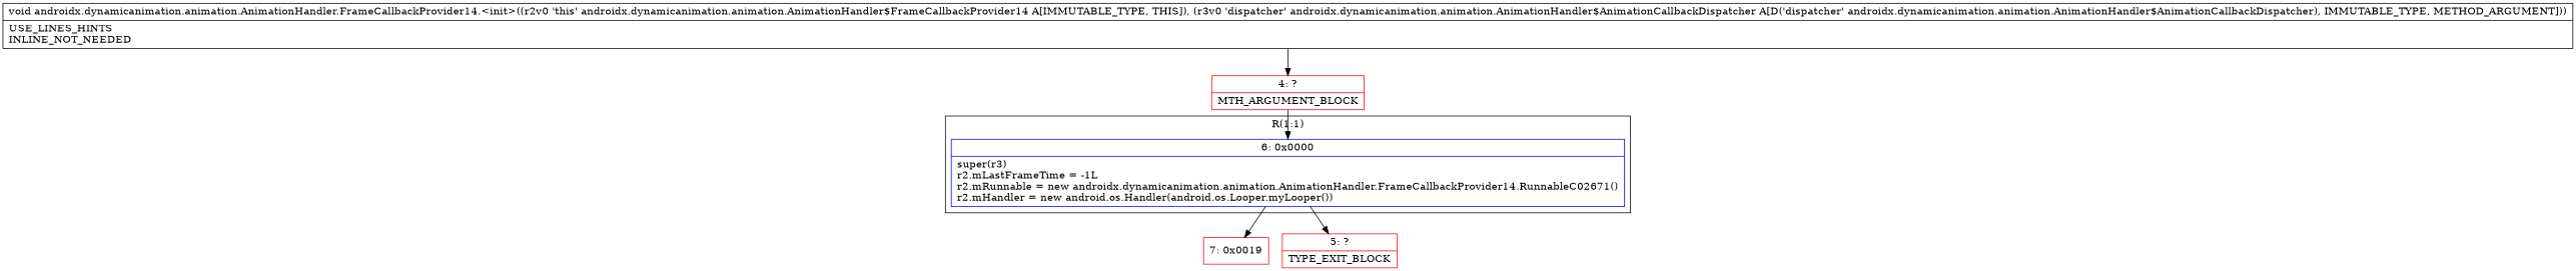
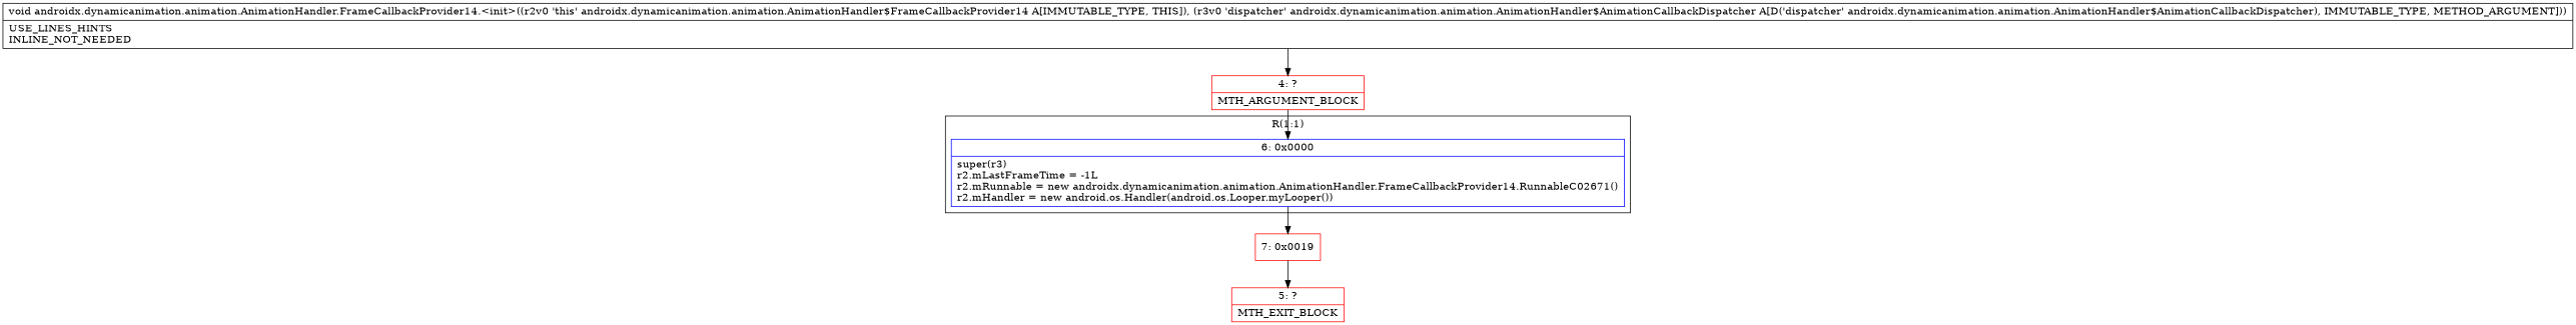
  digraph {
    node [color=red shape=record]
    n1 [color=blue label="{6\:\ 0x0000|super(r3)\lr2.mLastFrameTime = \-1L\lr2.mRunnable = new androidx.dynamicanimation.animation.AnimationHandler.FrameCallbackProvider14.RunnableC02671()\lr2.mHandler = new android.os.Handler(android.os.Looper.myLooper())\l}"]
    n2 [label="{7\:\ 0x0019}"]
-   n3 [label="{5\:\ ?|TYPE_EXIT_BLOCK\l}"]
+   n3 [label="{5\:\ ?|MTH_EXIT_BLOCK\l}"]
    n4 [label="{4\:\ ?|MTH_ARGUMENT_BLOCK\l}"]
    n5 [label="{void androidx.dynamicanimation.animation.AnimationHandler.FrameCallbackProvider14.\<init\>((r2v0 'this' androidx.dynamicanimation.animation.AnimationHandler$FrameCallbackProvider14 A[IMMUTABLE_TYPE, THIS]), (r3v0 'dispatcher' androidx.dynamicanimation.animation.AnimationHandler$AnimationCallbackDispatcher A[D('dispatcher' androidx.dynamicanimation.animation.AnimationHandler$AnimationCallbackDispatcher), IMMUTABLE_TYPE, METHOD_ARGUMENT]))  | USE_LINES_HINTS\lINLINE_NOT_NEEDED\l}" color=""]
    subgraph cluster_1 {
      label="R(1:1)"
      n1
    }
    n1 -> n2
-   n1 -> n3
+   n2 -> n3
    n4 -> n1
    n5 -> n4
  }
